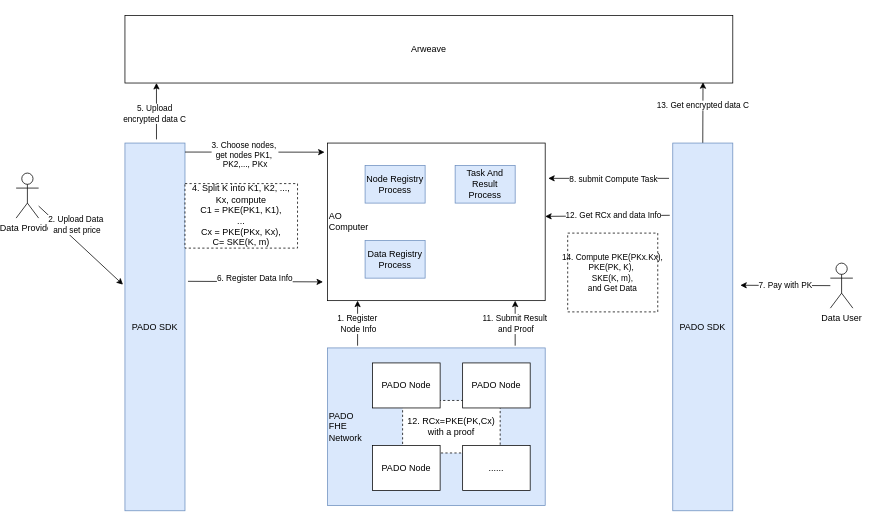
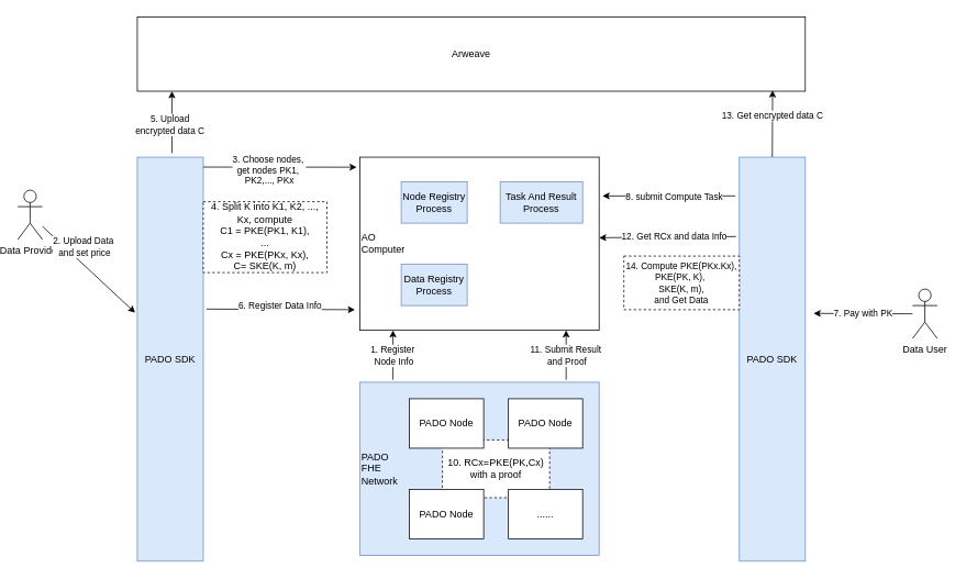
  <mxCell id="0" />
  <mxCell id="1" parent="0" />
  <mxCell id="2" value="PADO&lt;div&gt;FHE&amp;nbsp;&lt;div&gt;Network&lt;/div&gt;&lt;/div&gt;" style="rounded=0;whiteSpace=wrap;html=1;align=left;fillColor=#dae8fc;strokeColor=#6c8ebf;" parent="1" vertex="1"><mxGeometry x="435" y="463" width="290" height="210" as="geometry" /></mxCell>
  <mxCell id="3" value="AO&amp;nbsp;&lt;div&gt;Computer&lt;/div&gt;" style="rounded=0;whiteSpace=wrap;html=1;align=left;" parent="1" vertex="1"><mxGeometry x="435" y="190" width="290" height="210" as="geometry" /></mxCell>
  <mxCell id="4" value="Arweave" style="rounded=0;whiteSpace=wrap;html=1;align=center;" parent="1" vertex="1"><mxGeometry x="165" y="20" width="810" height="90" as="geometry" /></mxCell>
  <mxCell id="5" value="Data Provider" style="shape=umlActor;verticalLabelPosition=bottom;verticalAlign=top;html=1;outlineConnect=0;" parent="1" vertex="1"><mxGeometry x="20" y="230" width="30" height="60" as="geometry" /></mxCell>
  <mxCell id="6" value="Node Registry&lt;div&gt;Process&lt;/div&gt;" style="rounded=0;whiteSpace=wrap;html=1;fillColor=#dae8fc;strokeColor=#6c8ebf;" parent="1" vertex="1"><mxGeometry x="485" y="220" width="80" height="50" as="geometry" /></mxCell>
- <mxCell id="7" value="Task And Result&lt;div&gt;Process&lt;/div&gt;" style="rounded=0;whiteSpace=wrap;html=1;fillColor=#dae8fc;strokeColor=#6c8ebf;" parent="1" vertex="1"><mxGeometry x="605" y="220" width="80" height="50" as="geometry" /></mxCell>
+ <mxCell id="7" value="Task And Result&lt;div&gt;Process&lt;/div&gt;" style="rounded=0;whiteSpace=wrap;html=1;fillColor=#dae8fc;strokeColor=#6c8ebf;" parent="1" vertex="1"><mxGeometry x="605" y="220" width="100" height="50" as="geometry" /></mxCell>
  <mxCell id="8" value="" style="endArrow=classic;html=1;rounded=0;" parent="1" edge="1"><mxGeometry width="50" height="50" relative="1" as="geometry"><mxPoint x="475" y="460" as="sourcePoint" /><mxPoint x="475" y="400" as="targetPoint" /></mxGeometry></mxCell>
  <mxCell id="9" value="1. Register&amp;nbsp;&lt;div&gt;Node Info&lt;/div&gt;" style="edgeLabel;html=1;align=center;verticalAlign=middle;resizable=0;points=[];" parent="8" vertex="1" connectable="0"><mxGeometry x="0.1" relative="1" as="geometry"><mxPoint y="3" as="offset" /></mxGeometry></mxCell>
  <mxCell id="10" value="&lt;div&gt;PADO SDK&lt;/div&gt;" style="rounded=0;whiteSpace=wrap;html=1;align=center;fillColor=#dae8fc;strokeColor=#6c8ebf;" parent="1" vertex="1"><mxGeometry x="165" y="190" width="80" height="490" as="geometry" /></mxCell>
  <mxCell id="11" value="&lt;div&gt;Data Registry&lt;/div&gt;&lt;div&gt;Process&lt;/div&gt;" style="rounded=0;whiteSpace=wrap;html=1;fillColor=#dae8fc;strokeColor=#6c8ebf;" parent="1" vertex="1"><mxGeometry x="485" y="320" width="80" height="50" as="geometry" /></mxCell>
  <mxCell id="12" value="" style="endArrow=classic;html=1;rounded=0;entryX=-0.033;entryY=0.385;entryDx=0;entryDy=0;entryPerimeter=0;" parent="1" source="5" target="10" edge="1"><mxGeometry width="50" height="50" relative="1" as="geometry"><mxPoint x="45" y="350" as="sourcePoint" /><mxPoint x="155" y="350" as="targetPoint" /></mxGeometry></mxCell>
  <mxCell id="13" value="2. Upload Data&amp;nbsp;&lt;div&gt;and set price&lt;/div&gt;" style="edgeLabel;html=1;align=center;verticalAlign=middle;resizable=0;points=[];" parent="12" vertex="1" connectable="0"><mxGeometry x="-0.527" relative="1" as="geometry"><mxPoint x="24" as="offset" /></mxGeometry></mxCell>
  <mxCell id="14" value="" style="endArrow=classic;html=1;rounded=0;entryX=0;entryY=0.143;entryDx=0;entryDy=0;entryPerimeter=0;" parent="1" edge="1"><mxGeometry width="50" height="50" relative="1" as="geometry"><mxPoint x="245" y="202" as="sourcePoint" /><mxPoint x="431" y="202.15" as="targetPoint" /></mxGeometry></mxCell>
  <mxCell id="15" value="3. Choose nodes,&amp;nbsp;&lt;div&gt;get nodes PK1,&amp;nbsp;&lt;/div&gt;&lt;div&gt;PK2,..., PKx&lt;/div&gt;" style="edgeLabel;html=1;align=center;verticalAlign=middle;resizable=0;points=[];" parent="14" vertex="1" connectable="0"><mxGeometry x="-0.356" y="1" relative="1" as="geometry"><mxPoint x="19" y="4" as="offset" /></mxGeometry></mxCell>
  <mxCell id="16" value="4.&amp;nbsp;&lt;span style=&quot;background-color: initial;&quot;&gt;Split K into K1, K2, ..., Kx, compute&lt;/span&gt;&lt;div&gt;C1 = PKE(PK1, K1),&lt;/div&gt;&lt;div&gt;&lt;span style=&quot;background-color: initial;&quot;&gt;...&lt;/span&gt;&lt;br&gt;&lt;/div&gt;&lt;div&gt;Cx = PKE(PKx, Kx),&lt;/div&gt;&lt;div&gt;C= SKE(K, m)&lt;/div&gt;" style="rounded=0;whiteSpace=wrap;html=1;dashed=1;" parent="1" vertex="1"><mxGeometry x="245" y="244" width="150" height="86" as="geometry" /></mxCell>
  <mxCell id="17" value="" style="endArrow=classic;html=1;rounded=0;exitX=0.638;exitY=-0.012;exitDx=0;exitDy=0;exitPerimeter=0;" parent="1" edge="1"><mxGeometry width="50" height="50" relative="1" as="geometry"><mxPoint x="207.04" y="185.08" as="sourcePoint" /><mxPoint x="207" y="110" as="targetPoint" /></mxGeometry></mxCell>
  <mxCell id="18" value="5. Upload&amp;nbsp;&lt;div&gt;encrypted data C&amp;nbsp;&lt;/div&gt;" style="edgeLabel;html=1;align=center;verticalAlign=middle;resizable=0;points=[];" parent="17" vertex="1" connectable="0"><mxGeometry x="-0.672" y="1" relative="1" as="geometry"><mxPoint x="-1" y="-23" as="offset" /></mxGeometry></mxCell>
  <mxCell id="19" value="Data User" style="shape=umlActor;verticalLabelPosition=bottom;verticalAlign=top;html=1;outlineConnect=0;" parent="1" vertex="1"><mxGeometry x="1105" y="350" width="30" height="60" as="geometry" /></mxCell>
  <mxCell id="20" value="" style="endArrow=classic;html=1;rounded=0;" parent="1" edge="1"><mxGeometry width="50" height="50" relative="1" as="geometry"><mxPoint x="1105" y="380" as="sourcePoint" /><mxPoint x="985" y="379.5" as="targetPoint" /></mxGeometry></mxCell>
  <mxCell id="21" value="7.&amp;nbsp;Pay with PK" style="edgeLabel;html=1;align=center;verticalAlign=middle;resizable=0;points=[];" parent="20" vertex="1" connectable="0"><mxGeometry x="-0.569" y="1" relative="1" as="geometry"><mxPoint x="-34" y="-1" as="offset" /></mxGeometry></mxCell>
- <mxCell id="22" value="&lt;div&gt;12. RCx=PKE(PK,Cx)&lt;/div&gt;&lt;div&gt;with a proof&lt;/div&gt;" style="rounded=0;whiteSpace=wrap;html=1;dashed=1;" parent="1" vertex="1"><mxGeometry x="535" y="533" width="130" height="70" as="geometry" /></mxCell>
+ <mxCell id="22" value="&lt;div&gt;10. RCx=PKE(PK,Cx)&lt;/div&gt;&lt;div&gt;with a proof&lt;/div&gt;" style="rounded=0;whiteSpace=wrap;html=1;dashed=1;" parent="1" vertex="1"><mxGeometry x="535" y="533" width="130" height="70" as="geometry" /></mxCell>
  <mxCell id="23" value="PADO Node" style="rounded=0;whiteSpace=wrap;html=1;" parent="1" vertex="1"><mxGeometry x="615" y="483" width="90" height="60" as="geometry" /></mxCell>
  <mxCell id="24" value="PADO Node" style="rounded=0;whiteSpace=wrap;html=1;" parent="1" vertex="1"><mxGeometry x="495" y="483" width="90" height="60" as="geometry" /></mxCell>
  <mxCell id="25" value="PADO Node" style="rounded=0;whiteSpace=wrap;html=1;" parent="1" vertex="1"><mxGeometry x="495" y="593" width="90" height="60" as="geometry" /></mxCell>
  <mxCell id="26" value="......" style="rounded=0;whiteSpace=wrap;html=1;" parent="1" vertex="1"><mxGeometry x="615" y="593" width="90" height="60" as="geometry" /></mxCell>
  <mxCell id="27" value="" style="endArrow=classic;html=1;rounded=0;" parent="1" edge="1"><mxGeometry width="50" height="50" relative="1" as="geometry"><mxPoint x="685" y="460" as="sourcePoint" /><mxPoint x="685" y="400" as="targetPoint" /></mxGeometry></mxCell>
  <mxCell id="28" value="11. Submit Result&amp;nbsp;&lt;div&gt;and Proof&lt;/div&gt;" style="edgeLabel;html=1;align=center;verticalAlign=middle;resizable=0;points=[];" parent="27" vertex="1" connectable="0"><mxGeometry x="0.067" relative="1" as="geometry"><mxPoint y="2" as="offset" /></mxGeometry></mxCell>
  <mxCell id="29" value="" style="endArrow=classic;html=1;rounded=0;entryX=-0.021;entryY=0.881;entryDx=0;entryDy=0;entryPerimeter=0;exitX=1.05;exitY=0.376;exitDx=0;exitDy=0;exitPerimeter=0;" parent="1" source="10" target="3" edge="1"><mxGeometry width="50" height="50" relative="1" as="geometry"><mxPoint x="265" y="370" as="sourcePoint" /><mxPoint x="335" y="390" as="targetPoint" /></mxGeometry></mxCell>
  <mxCell id="30" value="6. Register Data Info" style="edgeLabel;html=1;align=center;verticalAlign=middle;resizable=0;points=[];" parent="29" vertex="1" connectable="0"><mxGeometry x="-0.443" relative="1" as="geometry"><mxPoint x="39" y="-5" as="offset" /></mxGeometry></mxCell>
  <mxCell id="31" value="" style="endArrow=classic;html=1;rounded=0;entryX=1;entryY=0.5;entryDx=0;entryDy=0;exitX=-0.05;exitY=0.194;exitDx=0;exitDy=0;exitPerimeter=0;" parent="1" edge="1"><mxGeometry width="50" height="50" relative="1" as="geometry"><mxPoint x="891" y="286.28" as="sourcePoint" /><mxPoint x="725" y="287.72" as="targetPoint" /></mxGeometry></mxCell>
  <mxCell id="32" value="12.&amp;nbsp;Get RCx and data Info" style="edgeLabel;html=1;align=center;verticalAlign=middle;resizable=0;points=[];" parent="31" vertex="1" connectable="0"><mxGeometry x="-0.569" y="1" relative="1" as="geometry"><mxPoint x="-40" y="-1" as="offset" /></mxGeometry></mxCell>
  <mxCell id="33" value="" style="endArrow=classic;html=1;rounded=0;entryX=0.951;entryY=0.989;entryDx=0;entryDy=0;exitX=0.5;exitY=0;exitDx=0;exitDy=0;entryPerimeter=0;" parent="1" source="35" target="4" edge="1"><mxGeometry width="50" height="50" relative="1" as="geometry"><mxPoint x="1165" y="244" as="sourcePoint" /><mxPoint x="905" y="110" as="targetPoint" /></mxGeometry></mxCell>
  <mxCell id="34" value="13. Get encrypted data C" style="edgeLabel;html=1;align=center;verticalAlign=middle;resizable=0;points=[];" parent="33" vertex="1" connectable="0"><mxGeometry x="0.244" y="1" relative="1" as="geometry"><mxPoint as="offset" /></mxGeometry></mxCell>
  <mxCell id="35" value="&lt;div&gt;PADO SDK&lt;/div&gt;" style="rounded=0;whiteSpace=wrap;html=1;align=center;fillColor=#dae8fc;strokeColor=#6c8ebf;" parent="1" vertex="1"><mxGeometry x="895" y="190" width="80" height="490" as="geometry" /></mxCell>
  <mxCell id="36" value="" style="endArrow=classic;html=1;rounded=0;entryX=1.014;entryY=0.224;entryDx=0;entryDy=0;entryPerimeter=0;exitX=-0.062;exitY=0.096;exitDx=0;exitDy=0;exitPerimeter=0;" parent="1" source="35" target="3" edge="1"><mxGeometry width="50" height="50" relative="1" as="geometry"><mxPoint x="825" y="270" as="sourcePoint" /><mxPoint x="875" y="220" as="targetPoint" /></mxGeometry></mxCell>
  <mxCell id="37" value="8. submit Compute Task" style="edgeLabel;html=1;align=center;verticalAlign=middle;resizable=0;points=[];" parent="36" vertex="1" connectable="0"><mxGeometry x="0.491" y="1" relative="1" as="geometry"><mxPoint x="45" as="offset" /></mxGeometry></mxCell>
- <mxCell id="38" value="&lt;div style=&quot;font-size: 11px; text-wrap: nowrap;&quot;&gt;14. Compute PKE(PKx.Kx),&lt;/div&gt;&lt;div style=&quot;font-size: 11px; text-wrap: nowrap;&quot;&gt;PKE(PK, K),&amp;nbsp;&lt;br&gt;&lt;/div&gt;&lt;div style=&quot;font-size: 11px; text-wrap: nowrap;&quot;&gt;SKE(K, m),&lt;br&gt;&lt;/div&gt;&lt;div style=&quot;font-size: 11px; text-wrap: nowrap;&quot;&gt;and Get Data&lt;/div&gt;" style="rounded=0;whiteSpace=wrap;html=1;dashed=1;" parent="1" vertex="1"><mxGeometry x="755" y="310" width="120" height="105" as="geometry" /></mxCell>
+ <mxCell id="38" value="&lt;div style=&quot;font-size: 11px; text-wrap: nowrap;&quot;&gt;14. Compute PKE(PKx.Kx),&lt;/div&gt;&lt;div style=&quot;font-size: 11px; text-wrap: nowrap;&quot;&gt;PKE(PK, K),&amp;nbsp;&lt;br&gt;&lt;/div&gt;&lt;div style=&quot;font-size: 11px; text-wrap: nowrap;&quot;&gt;SKE(K, m),&lt;br&gt;&lt;/div&gt;&lt;div style=&quot;font-size: 11px; text-wrap: nowrap;&quot;&gt;and Get Data&lt;/div&gt;" style="rounded=0;whiteSpace=wrap;html=1;dashed=1;" parent="1" vertex="1"><mxGeometry x="755" y="310" width="140" height="65" as="geometry" /></mxCell>
